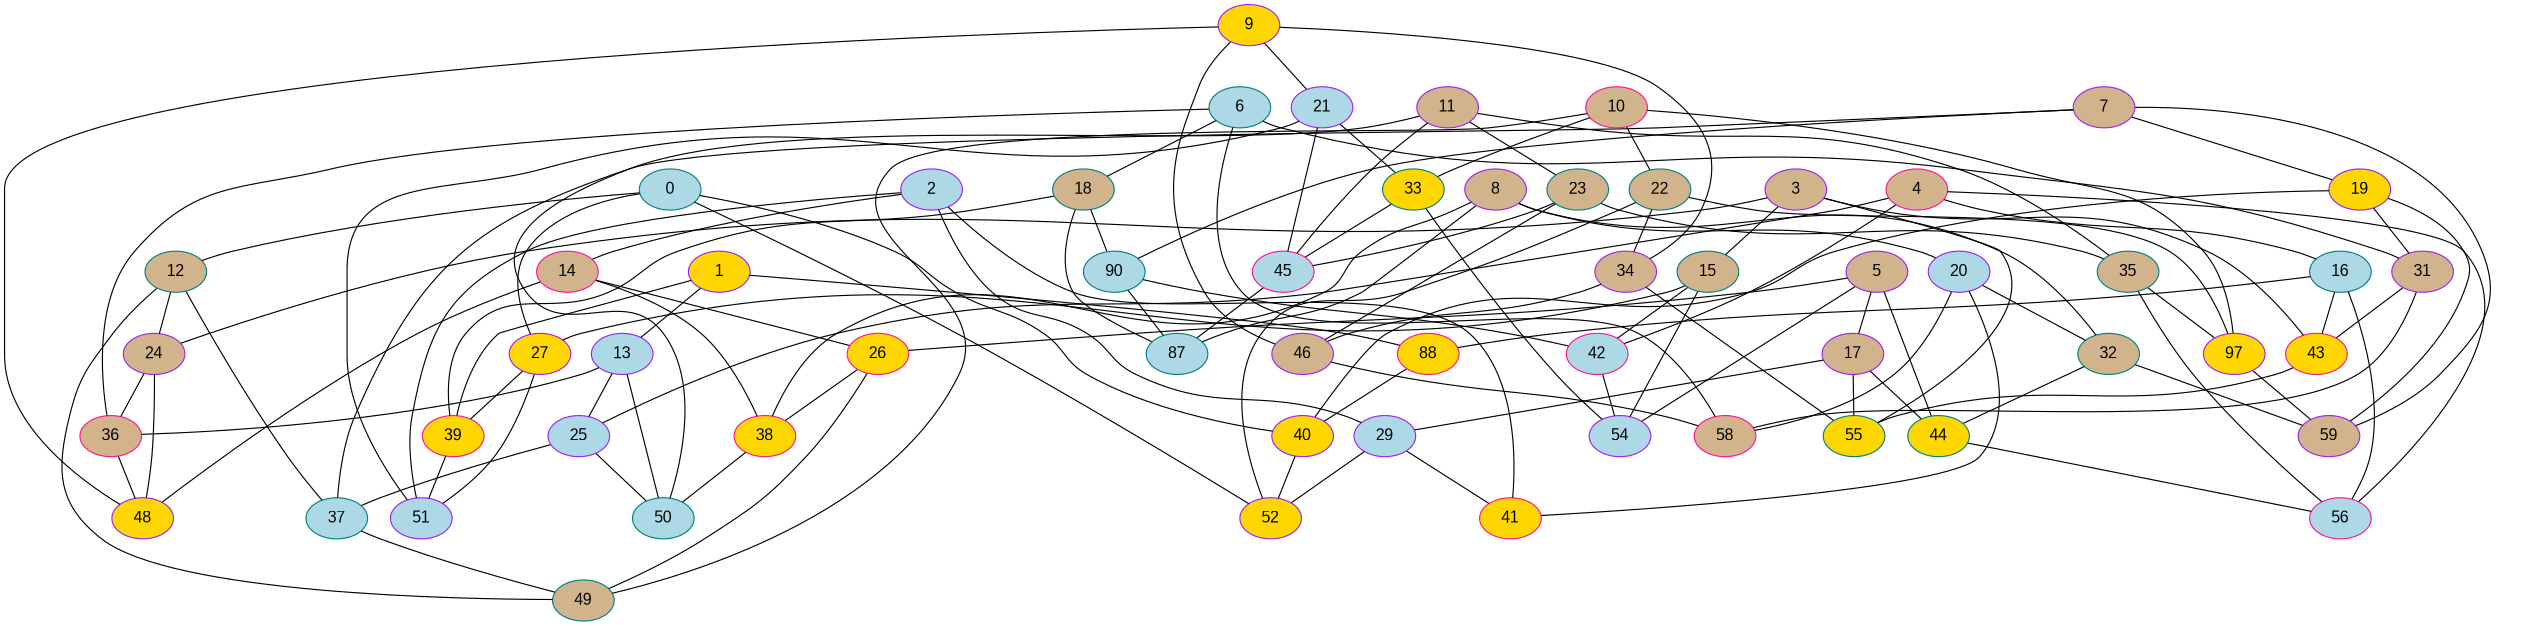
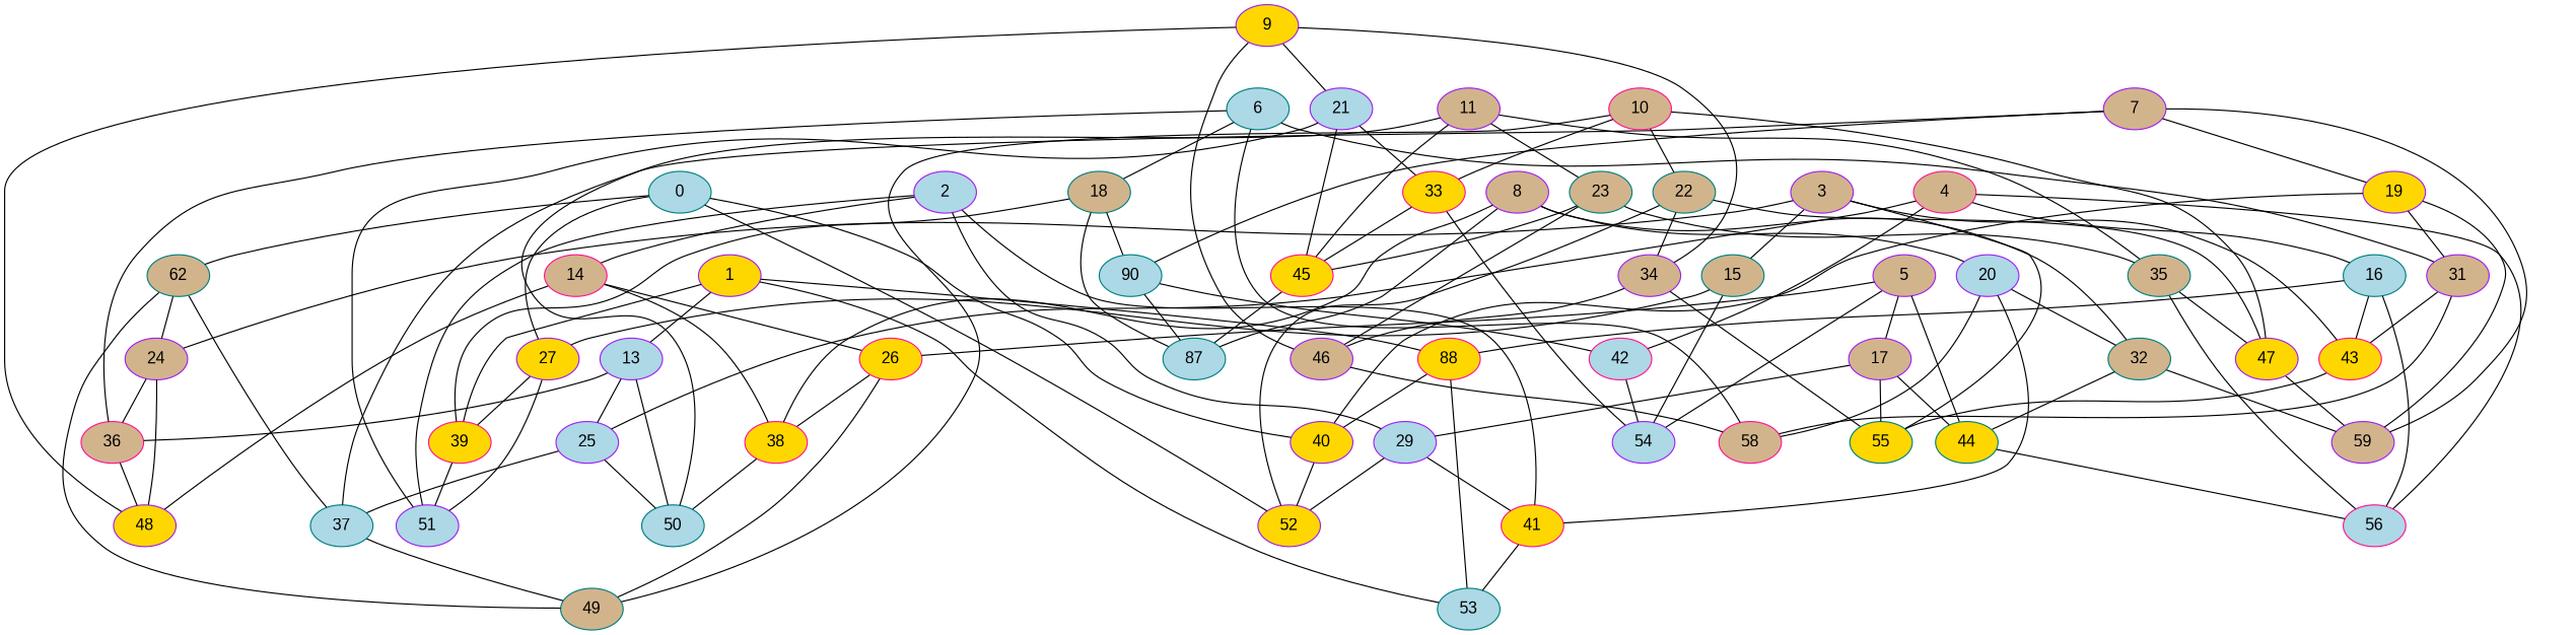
  graph {
    fontname="Liberation Sans"
    node [color=purple fillcolor=tan fontname="Liberation Sans" style=filled]
    edge [fontname="Liberation Sans"]
    0 [color=teal fillcolor=lightblue]
-   12 [color=teal]
+   12 [color=teal label=62]
    27 [fillcolor=gold]
    40 [fillcolor=gold]
    52 [fillcolor=gold]
    24
    37 [color=teal fillcolor=lightblue]
    49 [color=teal]
    39 [color=deeppink fillcolor=gold]
    51 [fillcolor=lightblue]
    1 [fillcolor=gold]
    13 [fillcolor=lightblue]
    n13 [color=deeppink fillcolor=gold label=88]
+   53 [color=teal fillcolor=lightblue]
    25 [fillcolor=lightblue]
    36 [color=deeppink]
    50 [color=teal fillcolor=lightblue]
    2 [fillcolor=lightblue]
    14 [color=deeppink]
    29 [fillcolor=lightblue]
    41 [color=deeppink fillcolor=gold]
    26 [color=deeppink fillcolor=gold]
    38 [color=deeppink fillcolor=gold]
    48 [fillcolor=gold]
    15 [color=teal]
    3
    43 [color=deeppink fillcolor=gold]
    55 [color=teal fillcolor=gold]
    42 [color=deeppink fillcolor=lightblue]
    54 [fillcolor=lightblue]
    4 [color=deeppink]
    16 [color=teal fillcolor=lightblue]
    56 [color=deeppink fillcolor=lightblue]
    5
    17
    44 [color=teal fillcolor=gold]
    6 [color=teal fillcolor=lightblue]
    18 [color=teal]
    31
    58 [color=deeppink]
    n41 [color=teal fillcolor=lightblue label=90]
    n42 [color=teal fillcolor=lightblue label=87]
    19 [fillcolor=gold]
    7
    59
    20 [fillcolor=lightblue]
    8
    32 [color=teal]
    9 [fillcolor=gold]
    21 [fillcolor=lightblue]
    34
    46
-   33 [color=teal fillcolor=gold]
-   45 [color=deeppink fillcolor=lightblue]
+   33 [color=deeppink fillcolor=gold]
+   45 [color=deeppink fillcolor=gold]
    10 [color=deeppink]
    22 [color=teal]
-   47 [fillcolor=gold label=97]
+   47 [fillcolor=gold]
    23 [color=teal]
    11
    35 [color=teal]
    0 -- 12
    0 -- 27
    0 -- 40
    0 -- 52
    12 -- 24
    12 -- 37
    12 -- 49
    27 -- 39
    27 -- 51
    40 -- 52
    24 -- 36
    24 -- 48
    37 -- 49
    39 -- 51
    1 -- 39
    1 -- 13
    1 -- n13
+   1 -- 53
    13 -- 25
    13 -- 36
    13 -- 50
    n13 -- 40
+   n13 -- 53
    25 -- 37
    25 -- 50
    36 -- 48
    2 -- 51
    2 -- 14
    2 -- 29
    2 -- 41
    14 -- 26
    14 -- 38
    14 -- 48
    29 -- 52
    29 -- 41
+   41 -- 53
    26 -- 49
    26 -- 38
    38 -- 50
    15 -- 27
-   15 -- 42
    15 -- 54
    3 -- 24
    3 -- 15
    3 -- 43
    3 -- 55
    43 -- 55
    42 -- 54
    4 -- 25
    4 -- 42
    4 -- 16
    4 -- 56
    16 -- n13
    16 -- 43
    16 -- 56
    5 -- 26
    5 -- 54
    5 -- 17
    5 -- 44
    17 -- 29
    17 -- 55
    17 -- 44
    44 -- 56
    6 -- 36
    6 -- 18
    6 -- 31
    6 -- 58
    18 -- 39
    18 -- n41
    18 -- n42
    31 -- 43
    31 -- 58
    n41 -- 42
    n41 -- n42
    19 -- 40
    19 -- 31
    19 -- 59
    7 -- 37
    7 -- n41
    7 -- 19
    7 -- 59
    20 -- 41
    20 -- 58
    20 -- 32
    8 -- 38
    8 -- n42
    8 -- 20
    8 -- 32
    32 -- 44
    32 -- 59
    9 -- 48
    9 -- 21
    9 -- 34
    9 -- 46
    21 -- 51
    21 -- 33
    21 -- 45
    34 -- 55
    34 -- 46
    46 -- 58
    33 -- 54
    33 -- 45
    45 -- n42
    10 -- 49
    10 -- 33
    10 -- 22
    10 -- 47
    22 -- 52
    22 -- 34
    22 -- 47
    47 -- 59
    23 -- 46
    23 -- 45
    23 -- 35
    11 -- 50
    11 -- 45
    11 -- 23
    11 -- 35
    35 -- 56
    35 -- 47
  }
